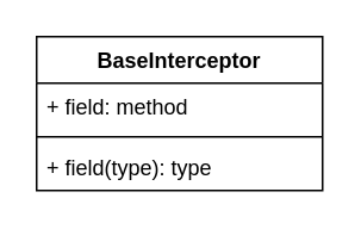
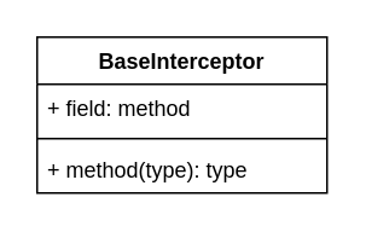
  <mxCell id="0" />
  <mxCell id="1" parent="0" />
  <mxCell id="2" value="BaseInterceptor" style="swimlane;fontStyle=1;align=center;verticalAlign=top;childLayout=stackLayout;horizontal=1;startSize=26;horizontalStack=0;resizeParent=1;resizeParentMax=0;resizeLast=0;collapsible=1;marginBottom=0;whiteSpace=wrap;html=1;" vertex="1" parent="1"><mxGeometry x="20" y="20" width="160" height="86" as="geometry" /></mxCell>
  <mxCell id="3" value="+ field: method" style="text;strokeColor=none;fillColor=none;align=left;verticalAlign=top;spacingLeft=4;spacingRight=4;overflow=hidden;rotatable=0;points=[[0,0.5],[1,0.5]];portConstraint=eastwest;whiteSpace=wrap;html=1;" vertex="1" parent="2"><mxGeometry y="26" width="160" height="26" as="geometry" /></mxCell>
  <mxCell id="4" value="" style="line;strokeWidth=1;fillColor=none;align=left;verticalAlign=middle;spacingTop=-1;spacingLeft=3;spacingRight=3;rotatable=0;labelPosition=right;points=[];portConstraint=eastwest;strokeColor=inherit;" vertex="1" parent="2"><mxGeometry y="52" width="160" height="8" as="geometry" /></mxCell>
- <mxCell id="5" value="+ field(type): type" style="text;strokeColor=none;fillColor=none;align=left;verticalAlign=top;spacingLeft=4;spacingRight=4;overflow=hidden;rotatable=0;points=[[0,0.5],[1,0.5]];portConstraint=eastwest;whiteSpace=wrap;html=1;" vertex="1" parent="2"><mxGeometry y="60" width="160" height="26" as="geometry" /></mxCell>
+ <mxCell id="5" value="+ method(type): type" style="text;strokeColor=none;fillColor=none;align=left;verticalAlign=top;spacingLeft=4;spacingRight=4;overflow=hidden;rotatable=0;points=[[0,0.5],[1,0.5]];portConstraint=eastwest;whiteSpace=wrap;html=1;" vertex="1" parent="2"><mxGeometry y="60" width="160" height="26" as="geometry" /></mxCell>
